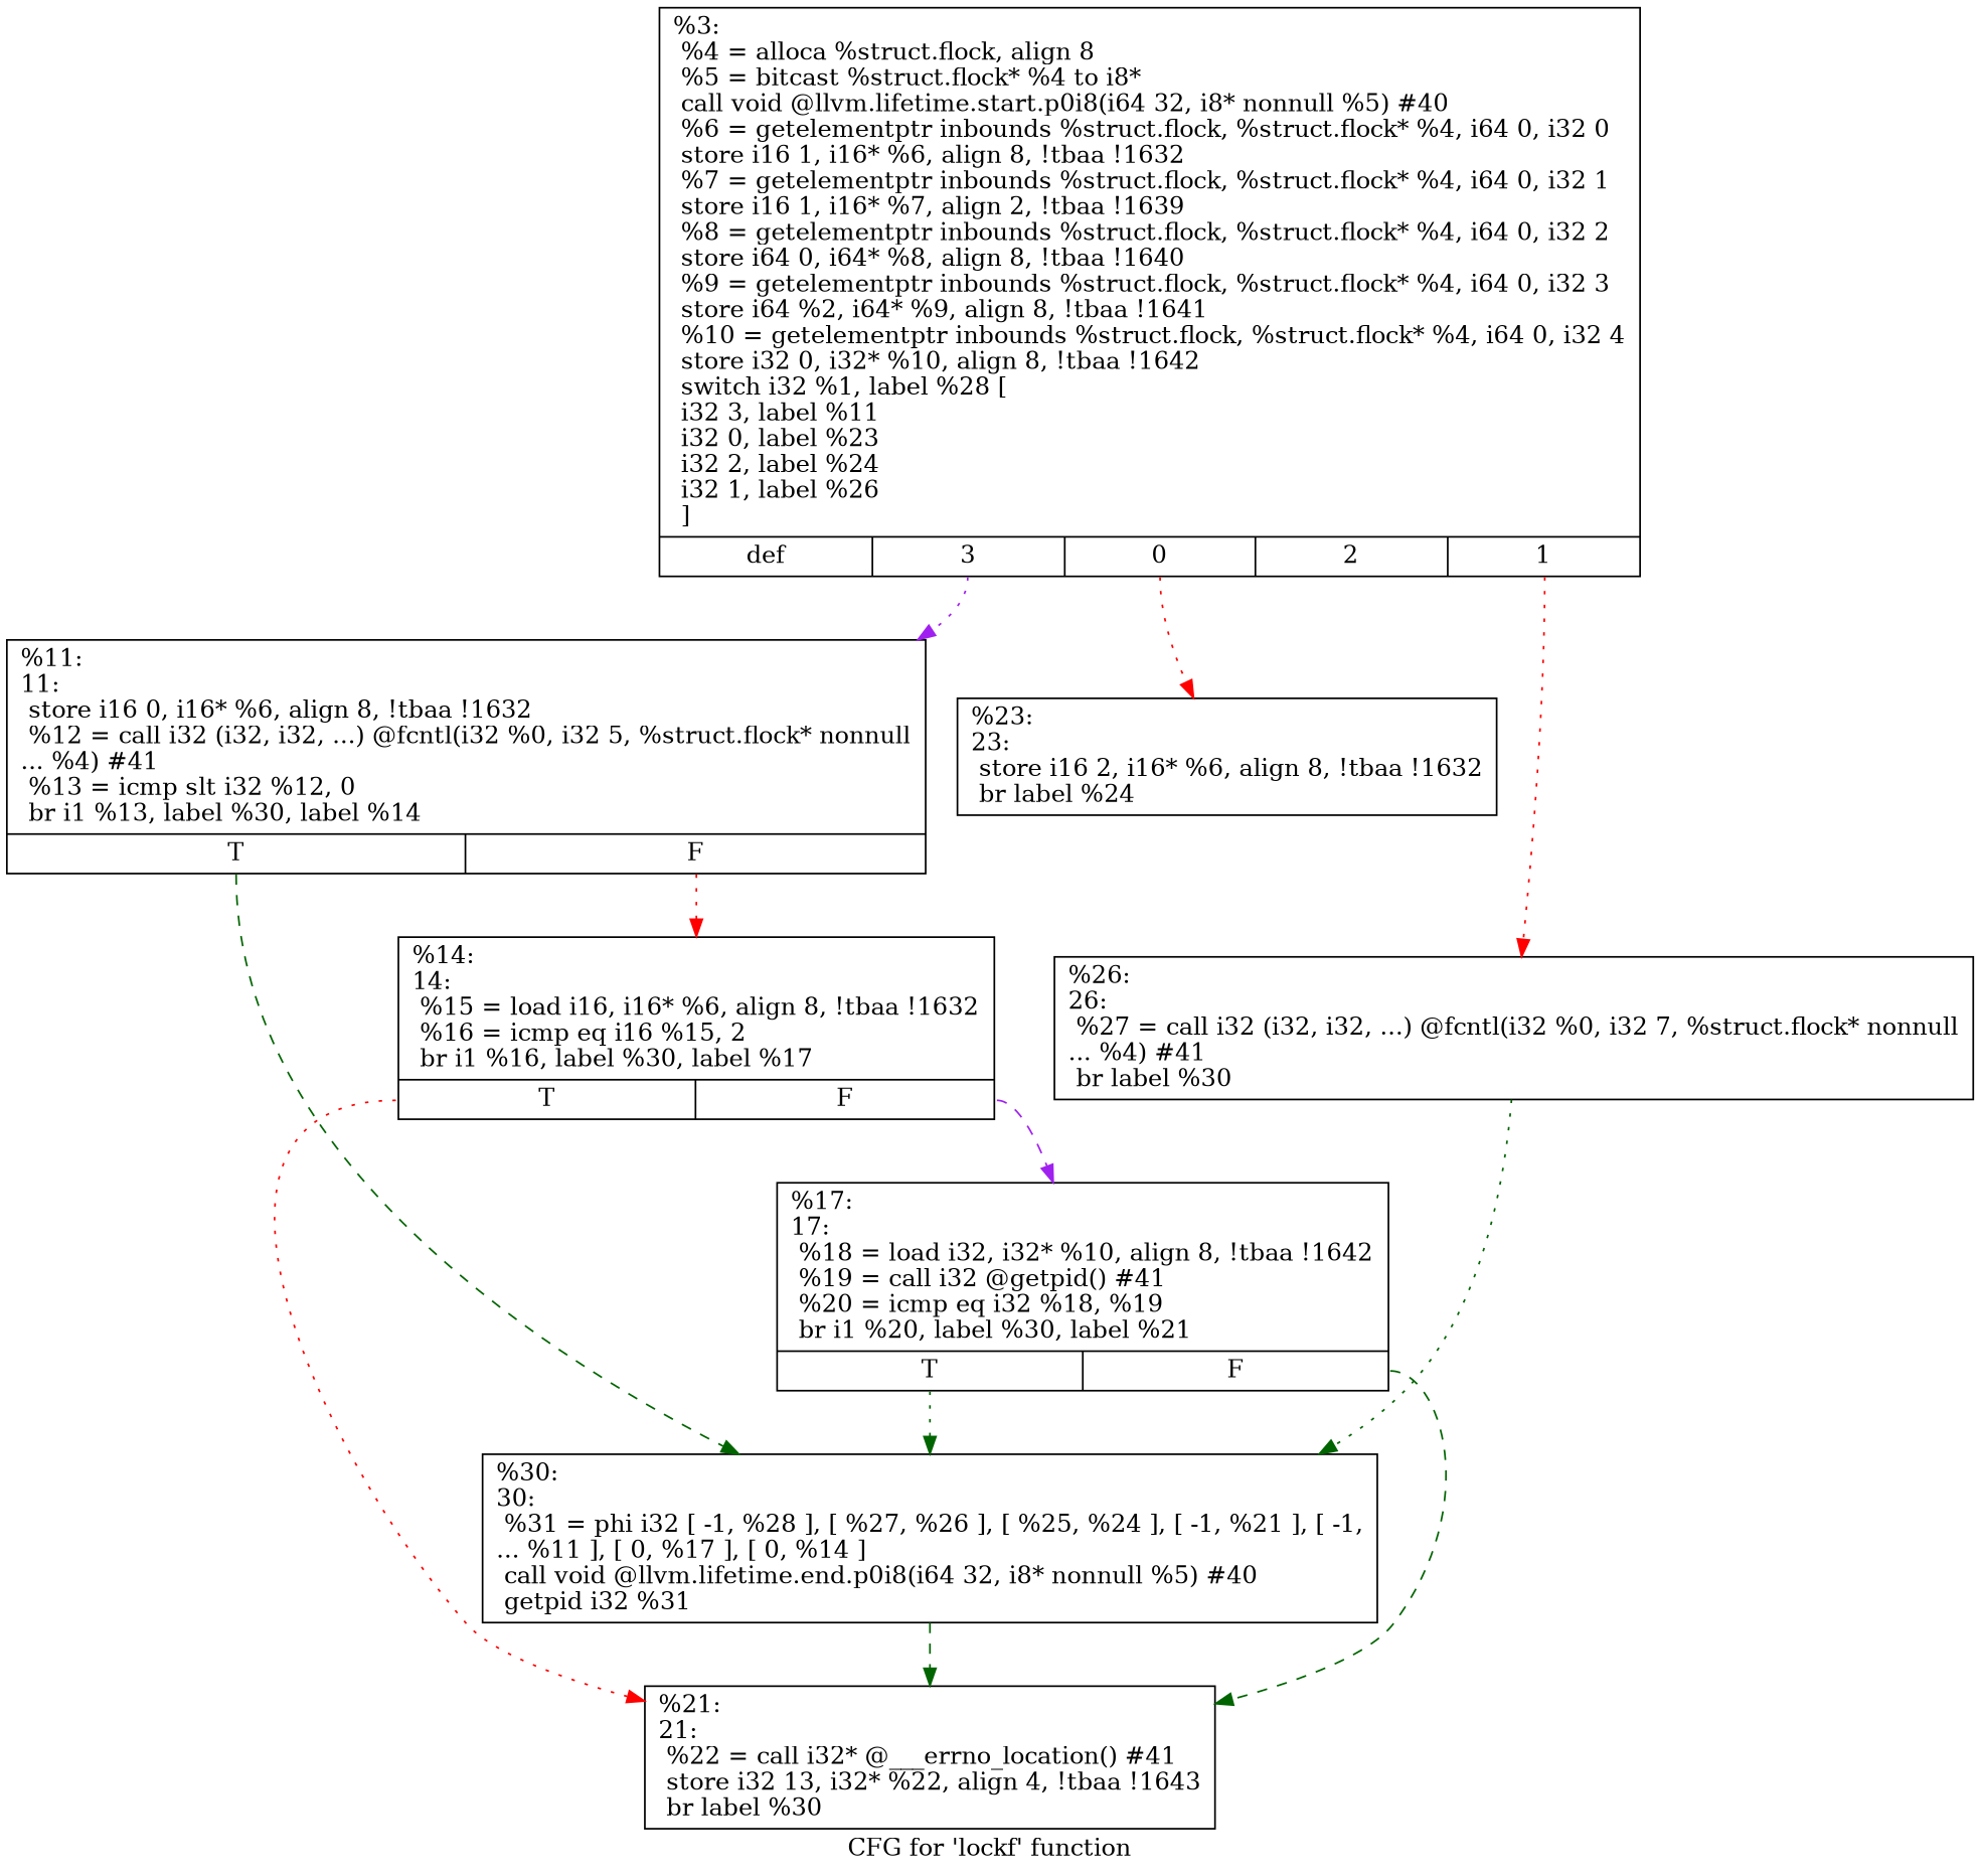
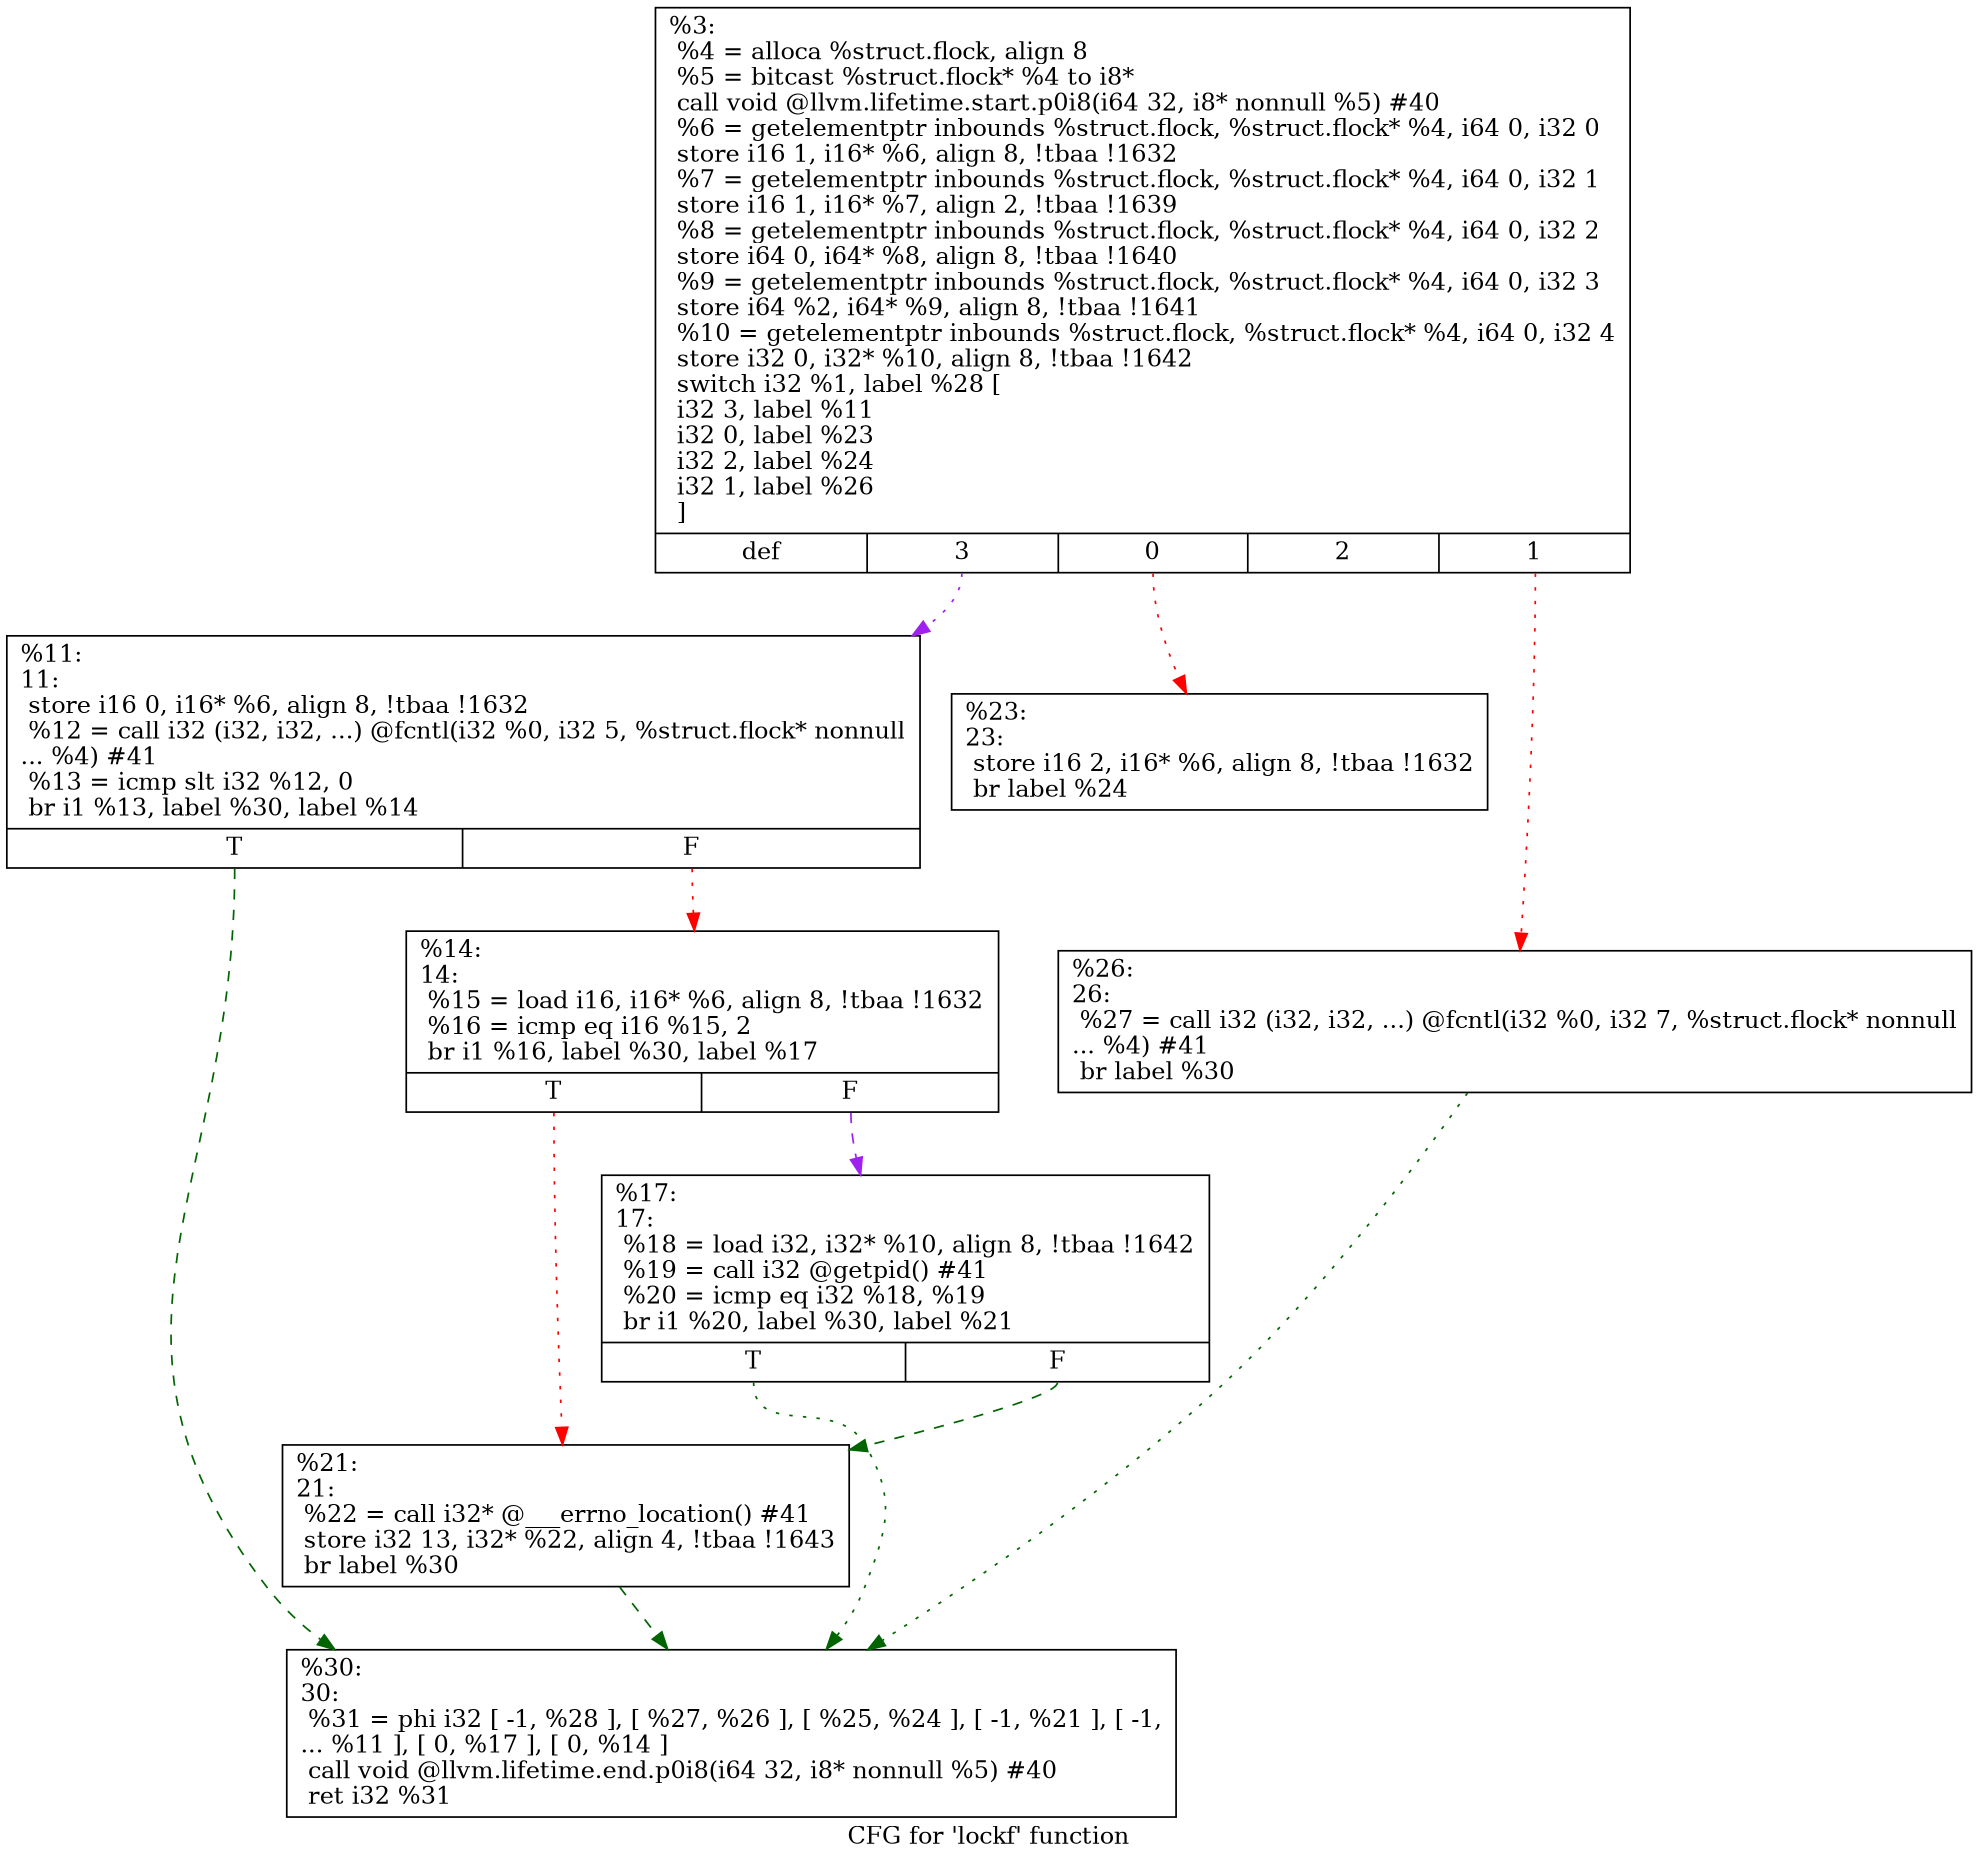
  digraph {
    label="CFG for 'lockf' function"
    node [shape=record]
    edge [color=darkgreen style=dotted tailport=s1]
    n1 [label="{%3:\l  %4 = alloca %struct.flock, align 8\l  %5 = bitcast %struct.flock* %4 to i8*\l  call void @llvm.lifetime.start.p0i8(i64 32, i8* nonnull %5) #40\l  %6 = getelementptr inbounds %struct.flock, %struct.flock* %4, i64 0, i32 0\l  store i16 1, i16* %6, align 8, !tbaa !1632\l  %7 = getelementptr inbounds %struct.flock, %struct.flock* %4, i64 0, i32 1\l  store i16 1, i16* %7, align 2, !tbaa !1639\l  %8 = getelementptr inbounds %struct.flock, %struct.flock* %4, i64 0, i32 2\l  store i64 0, i64* %8, align 8, !tbaa !1640\l  %9 = getelementptr inbounds %struct.flock, %struct.flock* %4, i64 0, i32 3\l  store i64 %2, i64* %9, align 8, !tbaa !1641\l  %10 = getelementptr inbounds %struct.flock, %struct.flock* %4, i64 0, i32 4\l  store i32 0, i32* %10, align 8, !tbaa !1642\l  switch i32 %1, label %28 [\l    i32 3, label %11\l    i32 0, label %23\l    i32 2, label %24\l    i32 1, label %26\l  ]\l|{<s0>def|<s1>3|<s2>0|<s3>2|<s4>1}}"]
    n2 [label="{%11:\l11:                                               \l  store i16 0, i16* %6, align 8, !tbaa !1632\l  %12 = call i32 (i32, i32, ...) @fcntl(i32 %0, i32 5, %struct.flock* nonnull\l... %4) #41\l  %13 = icmp slt i32 %12, 0\l  br i1 %13, label %30, label %14\l|{<s0>T|<s1>F}}"]
    n3 [label="{%23:\l23:                                               \l  store i16 2, i16* %6, align 8, !tbaa !1632\l  br label %24\l}"]
    n4 [label="{%26:\l26:                                               \l  %27 = call i32 (i32, i32, ...) @fcntl(i32 %0, i32 7, %struct.flock* nonnull\l... %4) #41\l  br label %30\l}"]
-   n5 [label="{%30:\l30:                                               \l  %31 = phi i32 [ -1, %28 ], [ %27, %26 ], [ %25, %24 ], [ -1, %21 ], [ -1,\l... %11 ], [ 0, %17 ], [ 0, %14 ]\l  call void @llvm.lifetime.end.p0i8(i64 32, i8* nonnull %5) #40\l  getpid i32 %31\l}"]
+   n5 [label="{%30:\l30:                                               \l  %31 = phi i32 [ -1, %28 ], [ %27, %26 ], [ %25, %24 ], [ -1, %21 ], [ -1,\l... %11 ], [ 0, %17 ], [ 0, %14 ]\l  call void @llvm.lifetime.end.p0i8(i64 32, i8* nonnull %5) #40\l  ret i32 %31\l}"]
    n6 [label="{%14:\l14:                                               \l  %15 = load i16, i16* %6, align 8, !tbaa !1632\l  %16 = icmp eq i16 %15, 2\l  br i1 %16, label %30, label %17\l|{<s0>T|<s1>F}}"]
    n7 [label="{%17:\l17:                                               \l  %18 = load i32, i32* %10, align 8, !tbaa !1642\l  %19 = call i32 @getpid() #41\l  %20 = icmp eq i32 %18, %19\l  br i1 %20, label %30, label %21\l|{<s0>T|<s1>F}}"]
    n8 [label="{%21:\l21:                                               \l  %22 = call i32* @___errno_location() #41\l  store i32 13, i32* %22, align 4, !tbaa !1643\l  br label %30\l}"]
    n1 -> n2 [color=purple]
    n1 -> n3 [color=red tailport=s2]
    n1 -> n4 [color=red tailport=s4]
    n2 -> n5 [style=dashed tailport=s0]
    n2 -> n6 [color=red]
    n4 -> n5 [tailport=""]
    n6 -> n7 [color=purple style=dashed]
    n6 -> n8 [color=red tailport=s0]
    n7 -> n5 [tailport=s0]
    n7 -> n8 [style=dashed]
-   n5 -> n8 [style=dashed tailport=""]
+   n8 -> n5 [style=dashed tailport=""]
  }
